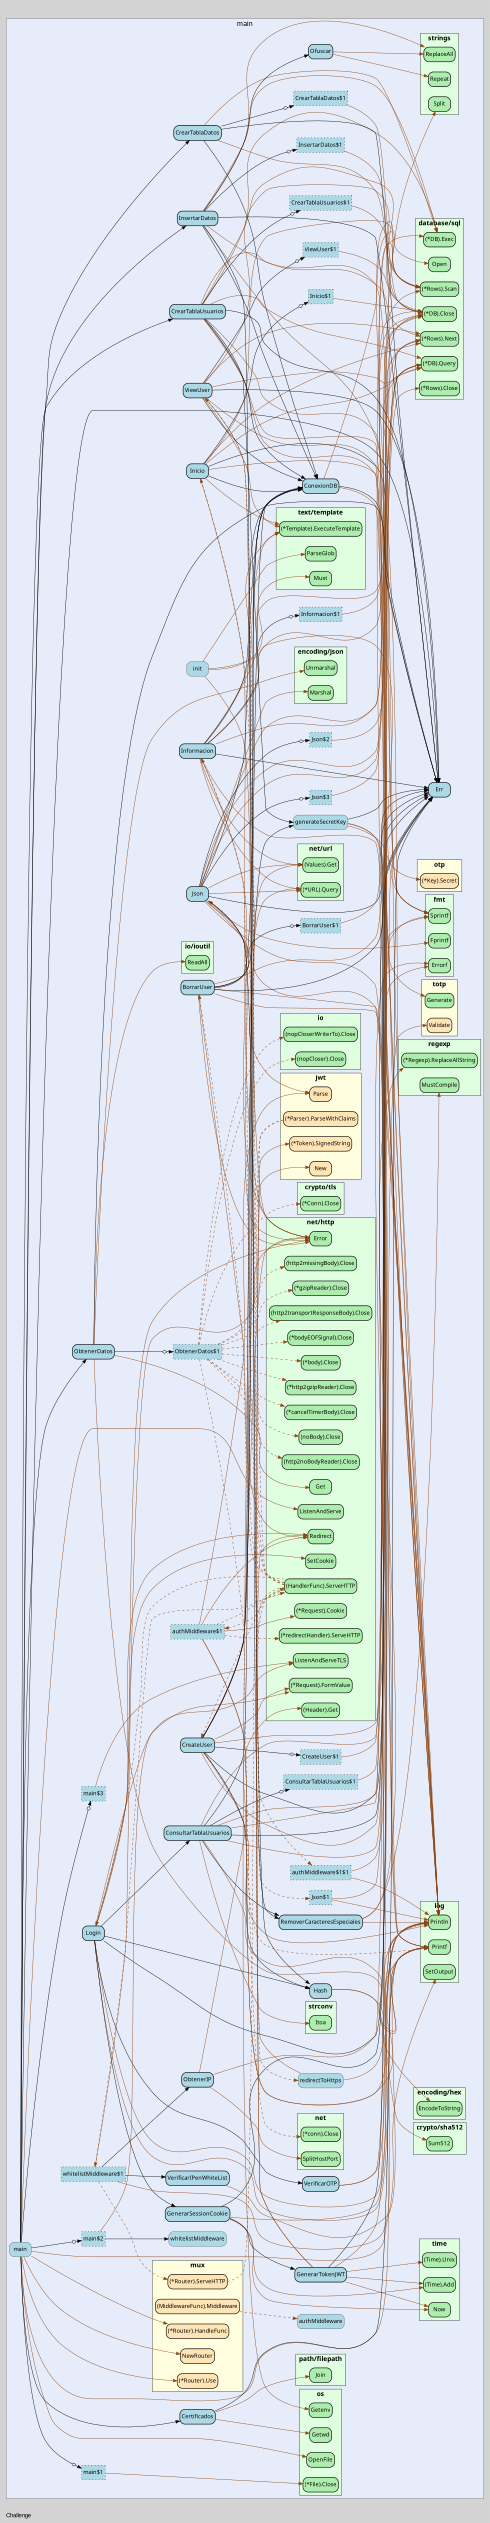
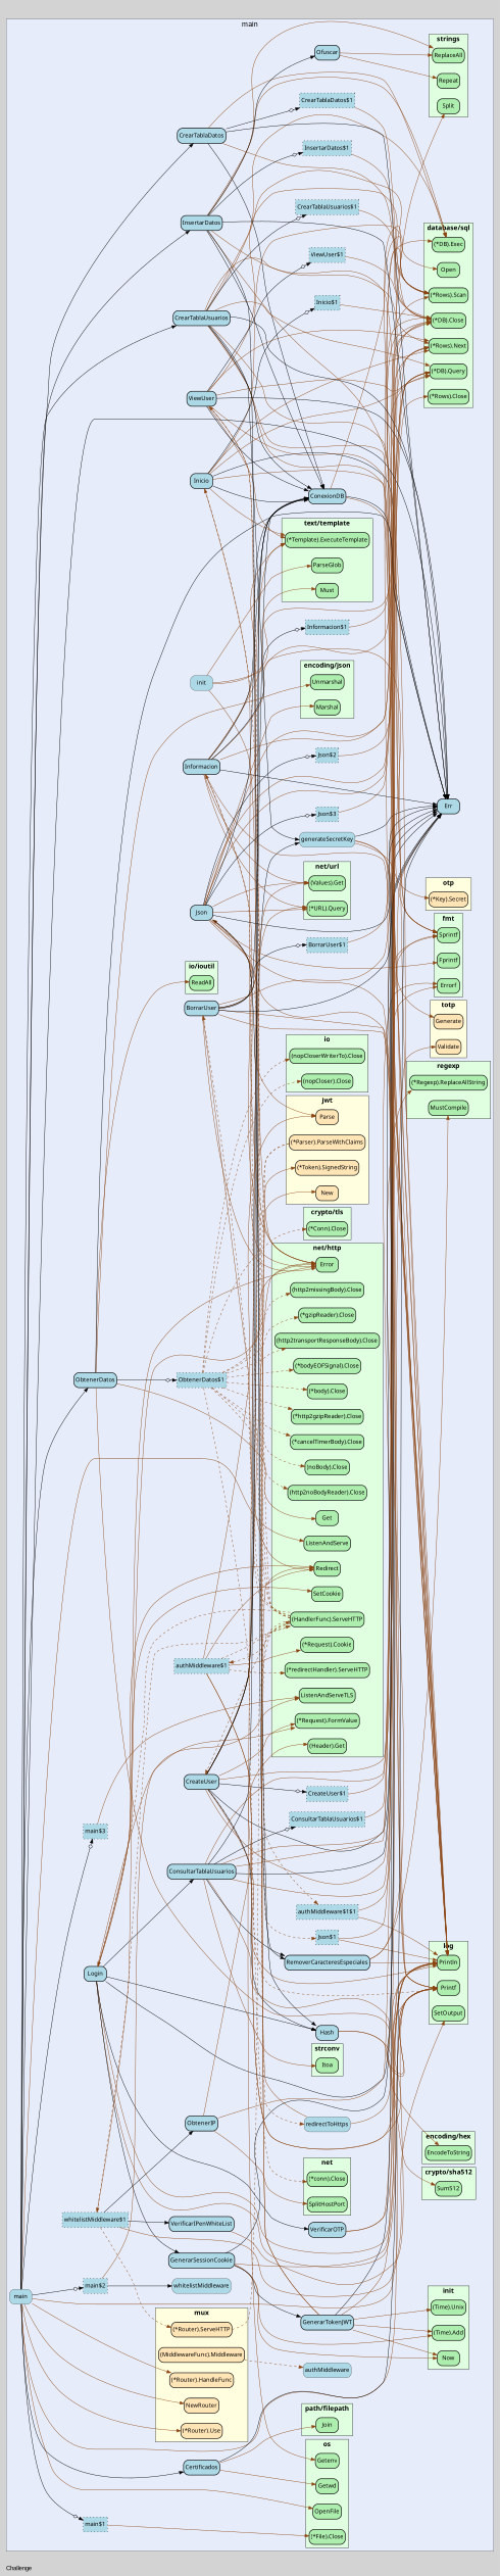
  digraph {
    bgcolor=lightgray
    fontname=Arial
    fontsize=14
    label=Challenge
    labeljust=l
    nodesep=0.35
    penwidth=0.5
    rankdir=LR
    style=solid
    node [fillcolor="#adedad" fontname=Verdana margin="0.05,0.0" penwidth=1.5 shape=box style="filled,rounded"]
    edge [color=saddlebrown minlen=2]
    n1 [label=Sum512]
    n2 [label="(*Conn).Close"]
    n3 [label=Open]
    n4 [label="(*DB).Close"]
    n5 [label="(*DB).Exec"]
    n6 [label="(*DB).Query"]
    n7 [label="(*Rows).Scan"]
    n8 [label="(*Rows).Next"]
    n9 [label="(*Rows).Close"]
    n10 [label=EncodeToString]
    n11 [label=Marshal]
    n12 [label=Unmarshal]
    n13 [label=Errorf]
    n14 [label=Sprintf]
    n15 [label=Fprintf]
    n16 [fillcolor=moccasin label="(*Parser).ParseWithClaims"]
    n17 [fillcolor=moccasin label=New]
    n18 [fillcolor=moccasin label="(*Token).SignedString"]
    n19 [fillcolor=moccasin label=Parse]
    n20 [fillcolor=moccasin label="(MiddlewareFunc).Middleware"]
    n21 [fillcolor=moccasin label="(*Router).ServeHTTP"]
    n22 [fillcolor=moccasin label=NewRouter]
    n23 [fillcolor=moccasin label="(*Router).Use"]
    n24 [fillcolor=moccasin label="(*Router).HandleFunc"]
    n25 [fillcolor=moccasin label="(*Key).Secret"]
-   n26 [label=Generate]
+   n26 [fillcolor=moccasin label=Generate]
    n27 [fillcolor=moccasin label=Validate]
    n28 [label="(nopCloser).Close"]
    n29 [label="(nopCloserWriterTo).Close"]
    n30 [label=ReadAll]
    n31 [label=Println]
    n32 [label=Printf]
    n33 [label=SetOutput]
    n34 [label=SplitHostPort]
    n35 [label="(*conn).Close"]
    n36 [label=Error]
    n37 [label="(*Request).FormValue"]
    n38 [label=SetCookie]
    n39 [label=Redirect]
    n40 [label="(HandlerFunc).ServeHTTP"]
    n41 [label="(*Request).Cookie"]
    n42 [label="(*redirectHandler).ServeHTTP"]
    n43 [label="(Header).Get"]
    n44 [label=Get]
    n45 [label="(*body).Close"]
    n46 [label="(*bodyEOFSignal).Close"]
    n47 [label="(http2transportResponseBody).Close"]
    n48 [label="(*gzipReader).Close"]
    n49 [label="(http2missingBody).Close"]
    n50 [label="(http2noBodyReader).Close"]
    n51 [label="(noBody).Close"]
    n52 [label="(*http2gzipReader).Close"]
    n53 [label="(*cancelTimerBody).Close"]
    n54 [label=ListenAndServeTLS]
    n55 [label=ListenAndServe]
    n56 [label="(*URL).Query"]
    n57 [label="(Values).Get"]
    n58 [label=Getenv]
    n59 [label=OpenFile]
    n60 [label="(*File).Close"]
    n61 [label=Getwd]
    n62 [label=Join]
    n63 [label=MustCompile]
    n64 [label="(*Regexp).ReplaceAllString"]
    n65 [label=Itoa]
    n66 [label=ReplaceAll]
    n67 [label=Repeat]
    n68 [label=Split]
    n69 [label="(*Template).ExecuteTemplate"]
    n70 [label=ParseGlob]
    n71 [label=Must]
    n72 [label=Now]
    n73 [label="(Time).Add"]
    n74 [label="(Time).Unix"]
    n75 [fillcolor=lightblue label="Json$1" penwidth=1.0 style="dotted,filled"]
    n76 [fillcolor=lightblue label="authMiddleware$1$1" penwidth=1.0 style="dotted,filled"]
    n77 [fillcolor=lightblue label=Ofuscar]
    n78 [fillcolor=lightblue label=CreateUser]
    n79 [fillcolor=lightblue label=ConexionDB]
    n80 [fillcolor=lightblue label=Err]
    n81 [fillcolor=lightblue label="CreateUser$1" penwidth=1.0 style="dotted,filled"]
    n82 [fillcolor=lightblue label=Hash]
    n83 [fillcolor=lightblue label=generateSecretKey penwidth=0.5]
    n84 [fillcolor=lightblue label=Login]
    n85 [fillcolor=lightblue label=ConsultarTablaUsuarios]
    n86 [fillcolor=lightblue label="ConsultarTablaUsuarios$1" penwidth=1.0 style="dotted,filled"]
    n87 [fillcolor=lightblue label=RemoverCaracteresEspeciales]
    n88 [fillcolor=lightblue label=VerificarOTP]
    n89 [fillcolor=lightblue label=GenerarTokenJWT]
    n90 [fillcolor=lightblue label=GenerarSessionCookie]
    n91 [fillcolor=lightblue label=Inicio]
    n92 [fillcolor=lightblue label="Inicio$1" penwidth=1.0 style="dotted,filled"]
    n93 [fillcolor=lightblue label=Informacion]
    n94 [fillcolor=lightblue label="Informacion$1" penwidth=1.0 style="dotted,filled"]
    n95 [fillcolor=lightblue label=Json]
    n96 [fillcolor=lightblue label="Json$2" penwidth=1.0 style="dotted,filled"]
    n97 [fillcolor=lightblue label="Json$3" penwidth=1.0 style="dotted,filled"]
    n98 [fillcolor=lightblue label=ViewUser]
    n99 [fillcolor=lightblue label="ViewUser$1" penwidth=1.0 style="dotted,filled"]
    n100 [fillcolor=lightblue label=BorrarUser]
    n101 [fillcolor=lightblue label="BorrarUser$1" penwidth=1.0 style="dotted,filled"]
    n102 [fillcolor=lightblue label=redirectToHttps penwidth=0.5]
    n103 [fillcolor=lightblue label="authMiddleware$1" penwidth=1.0 style="dotted,filled"]
    n104 [fillcolor=lightblue label=ObtenerIP]
    n105 [fillcolor=lightblue label="whitelistMiddleware$1" penwidth=1.0 style="dotted,filled"]
    n106 [fillcolor=lightblue label=VerificarIPenWhiteList]
    n107 [fillcolor=lightblue label=authMiddleware penwidth=0.5]
    n108 [fillcolor=lightblue label=init penwidth=0.5]
    n109 [fillcolor=lightblue label=main penwidth=0.5]
    n110 [fillcolor=lightblue label="main$1" penwidth=1.0 style="dotted,filled"]
    n111 [fillcolor=lightblue label=ObtenerDatos]
    n112 [fillcolor=lightblue label="ObtenerDatos$1" penwidth=1.0 style="dotted,filled"]
    n113 [fillcolor=lightblue label=CrearTablaUsuarios]
    n114 [fillcolor=lightblue label="CrearTablaUsuarios$1" penwidth=1.0 style="dotted,filled"]
    n115 [fillcolor=lightblue label=CrearTablaDatos]
    n116 [fillcolor=lightblue label="CrearTablaDatos$1" penwidth=1.0 style="dotted,filled"]
    n117 [fillcolor=lightblue label=InsertarDatos]
    n118 [fillcolor=lightblue label="InsertarDatos$1" penwidth=1.0 style="dotted,filled"]
    n119 [fillcolor=lightblue label=Certificados]
    n120 [fillcolor=lightblue label="main$2" penwidth=1.0 style="dotted,filled"]
    n121 [fillcolor=lightblue label=whitelistMiddleware penwidth=0.5]
    n122 [fillcolor=lightblue label="main$3" penwidth=1.0 style="dotted,filled"]
    subgraph cluster_1 {
      bgcolor="#e6ecfa"
      fontsize=18
      label=main
      labeljust=c
      labelloc=t
      n75
      n76
      n77
      n78
      n79
      n80
      n81
      n82
      n83
      n84
      n85
      n86
      n87
      n88
      n89
      n90
      n91
      n92
      n93
      n94
      n95
      n96
      n97
      n98
      n99
      n100
      n101
      n102
      n103
      n104
      n105
      n106
      n107
      n108
      n109
      n110
      n111
      n112
      n113
      n114
      n115
      n116
      n117
      n118
      n119
      n120
      n121
      n122
      subgraph cluster_2 {
        bgcolor="#e6ecfa"
        fillcolor="#E0FFE1"
        fontname="Tahoma bold"
        fontsize=16
        label="crypto/sha512"
        labeljust=c
        labelloc=t
        penwidth=0.8
        rank=sink
        style=filled
        n1
      }
      subgraph cluster_3 {
        bgcolor="#e6ecfa"
        fillcolor="#E0FFE1"
        fontname="Tahoma bold"
        fontsize=16
        label="crypto/tls"
        labeljust=c
        labelloc=t
        penwidth=0.8
        rank=sink
        style=filled
        n2
      }
      subgraph cluster_4 {
        bgcolor="#e6ecfa"
        fillcolor="#E0FFE1"
        fontname="Tahoma bold"
        fontsize=16
        label="database/sql"
        labeljust=c
        labelloc=t
        penwidth=0.8
        rank=sink
        style=filled
        n3
        n4
        n5
        n6
        n7
        n8
        n9
      }
      subgraph cluster_5 {
        bgcolor="#e6ecfa"
        fillcolor="#E0FFE1"
        fontname="Tahoma bold"
        fontsize=16
        label="encoding/hex"
        labeljust=c
        labelloc=t
        penwidth=0.8
        rank=sink
        style=filled
        n10
      }
      subgraph cluster_6 {
        bgcolor="#e6ecfa"
        fillcolor="#E0FFE1"
        fontname="Tahoma bold"
        fontsize=16
        label="encoding/json"
        labeljust=c
        labelloc=t
        penwidth=0.8
        rank=sink
        style=filled
        n11
        n12
      }
      subgraph cluster_7 {
        bgcolor="#e6ecfa"
        fillcolor="#E0FFE1"
        fontname="Tahoma bold"
        fontsize=16
        label=fmt
        labeljust=c
        labelloc=t
        penwidth=0.8
        rank=sink
        style=filled
        n13
        n14
        n15
      }
      subgraph cluster_8 {
        bgcolor="#e6ecfa"
        fillcolor=lightyellow
        fontname="Tahoma bold"
        fontsize=16
        label=jwt
        labeljust=c
        labelloc=t
        penwidth=0.8
        rank=sink
        style=filled
        n16
        n17
        n18
        n19
      }
      subgraph cluster_9 {
        bgcolor="#e6ecfa"
        fillcolor=lightyellow
        fontname="Tahoma bold"
        fontsize=16
        label=mux
        labeljust=c
        labelloc=t
        penwidth=0.8
        rank=sink
        style=filled
        n20
        n21
        n22
        n23
        n24
      }
      subgraph cluster_10 {
        bgcolor="#e6ecfa"
        fillcolor=lightyellow
        fontname="Tahoma bold"
        fontsize=16
        label=otp
        labeljust=c
        labelloc=t
        penwidth=0.8
        rank=sink
        style=filled
        n25
      }
      subgraph cluster_11 {
        bgcolor="#e6ecfa"
        fillcolor=lightyellow
        fontname="Tahoma bold"
        fontsize=16
        label=totp
        labeljust=c
        labelloc=t
        penwidth=0.8
        rank=sink
        style=filled
        n26
        n27
      }
      subgraph cluster_12 {
        bgcolor="#e6ecfa"
        fillcolor="#E0FFE1"
        fontname="Tahoma bold"
        fontsize=16
        label=io
        labeljust=c
        labelloc=t
        penwidth=0.8
        rank=sink
        style=filled
        n28
        n29
      }
      subgraph cluster_13 {
        bgcolor="#e6ecfa"
        fillcolor="#E0FFE1"
        fontname="Tahoma bold"
        fontsize=16
        label="io/ioutil"
        labeljust=c
        labelloc=t
        penwidth=0.8
        rank=sink
        style=filled
        n30
      }
      subgraph cluster_14 {
        bgcolor="#e6ecfa"
        fillcolor="#E0FFE1"
        fontname="Tahoma bold"
        fontsize=16
        label=log
        labeljust=c
        labelloc=t
        penwidth=0.8
        rank=sink
        style=filled
        n31
        n32
        n33
      }
      subgraph cluster_15 {
        bgcolor="#e6ecfa"
        fillcolor="#E0FFE1"
        fontname="Tahoma bold"
        fontsize=16
        label=net
        labeljust=c
        labelloc=t
        penwidth=0.8
        rank=sink
        style=filled
        n34
        n35
      }
      subgraph cluster_16 {
        bgcolor="#e6ecfa"
        fillcolor="#E0FFE1"
        fontname="Tahoma bold"
        fontsize=16
        label="net/http"
        labeljust=c
        labelloc=t
        penwidth=0.8
        rank=sink
        style=filled
        n36
        n37
        n38
        n39
        n40
        n41
        n42
        n43
        n44
        n45
        n46
        n47
        n48
        n49
        n50
        n51
        n52
        n53
        n54
        n55
      }
      subgraph cluster_17 {
        bgcolor="#e6ecfa"
        fillcolor="#E0FFE1"
        fontname="Tahoma bold"
        fontsize=16
        label="net/url"
        labeljust=c
        labelloc=t
        penwidth=0.8
        rank=sink
        style=filled
        n56
        n57
      }
      subgraph cluster_18 {
        bgcolor="#e6ecfa"
        fillcolor="#E0FFE1"
        fontname="Tahoma bold"
        fontsize=16
        label=os
        labeljust=c
        labelloc=t
        penwidth=0.8
        rank=sink
        style=filled
        n58
        n59
        n60
        n61
      }
      subgraph cluster_19 {
        bgcolor="#e6ecfa"
        fillcolor="#E0FFE1"
        fontname="Tahoma bold"
        fontsize=16
        label="path/filepath"
        labeljust=c
        labelloc=t
        penwidth=0.8
        rank=sink
        style=filled
        n62
      }
      subgraph cluster_20 {
        bgcolor="#e6ecfa"
        fillcolor="#E0FFE1"
        fontname="Tahoma bold"
        fontsize=16
        label=regexp
        labeljust=c
        labelloc=t
        penwidth=0.8
        rank=sink
        style=filled
        n63
        n64
      }
      subgraph cluster_21 {
        bgcolor="#e6ecfa"
        fillcolor="#E0FFE1"
        fontname="Tahoma bold"
        fontsize=16
        label=strconv
        labeljust=c
        labelloc=t
        penwidth=0.8
        rank=sink
        style=filled
        n65
      }
      subgraph cluster_22 {
        bgcolor="#e6ecfa"
        fillcolor="#E0FFE1"
        fontname="Tahoma bold"
        fontsize=16
        label=strings
        labeljust=c
        labelloc=t
        penwidth=0.8
        rank=sink
        style=filled
        n66
        n67
        n68
      }
      subgraph cluster_23 {
        bgcolor="#e6ecfa"
        fillcolor="#E0FFE1"
        fontname="Tahoma bold"
        fontsize=16
        label="text/template"
        labeljust=c
        labelloc=t
        penwidth=0.8
        rank=sink
        style=filled
        n69
        n70
        n71
      }
      subgraph cluster_24 {
        bgcolor="#e6ecfa"
        fillcolor="#E0FFE1"
        fontname="Tahoma bold"
        fontsize=16
-       label=time
+       label=init
        labeljust=c
        labelloc=t
        penwidth=0.8
        rank=sink
        style=filled
        n72
        n73
        n74
      }
    }
    n16 -> n75 [style=dashed]
    n16 -> n76 [style=dashed]
    n20 -> n107 [style=dashed]
    n21 -> n40 [style=dashed]
    n40 -> n78 [style=dashed]
    n40 -> n84 [style=dashed]
    n40 -> n91 [style=dashed]
    n40 -> n93 [style=dashed]
    n40 -> n95 [style=dashed]
    n40 -> n98 [style=dashed]
    n40 -> n100 [style=dashed]
    n40 -> n102 [style=dashed]
    n40 -> n103 [style=dashed]
    n40 -> n105 [style=dashed]
    n75 -> n13
    n75 -> n31
    n76 -> n13
    n76 -> n31
    n77 -> n66
    n77 -> n67
    n78 -> n5
    n78 -> n14
    n78 -> n31
    n78 -> n32 [style=dashed]
    n78 -> n36
    n78 -> n37
    n78 -> n69
    n78 -> n79 [color=""]
    n78 -> n80 [color=""]
    n78 -> n81 [arrowhead=normalnoneodiamond color=""]
    n78 -> n82 [color=""]
    n78 -> n83 [color=""]
    n79 -> n3
    n79 -> n31
    n79 -> n80 [color=""]
    n80 -> n31
    n81 -> n4
    n82 -> n1
    n82 -> n10
    n83 -> n25
    n83 -> n26
    n83 -> n31
    n83 -> n80 [color=""]
    n84 -> n31
    n84 -> n32
    n84 -> n36
    n84 -> n37
    n84 -> n38
    n84 -> n39
    n84 -> n80 [color=""]
    n84 -> n82 [color=""]
    n84 -> n85 [color=""]
    n84 -> n88 [color=""]
    n84 -> n90 [color=""]
    n85 -> n6
    n85 -> n7
    n85 -> n8
    n85 -> n14
    n85 -> n32
    n85 -> n65
    n85 -> n79 [color=""]
    n85 -> n80 [color=""]
    n85 -> n86 [arrowhead=normalnoneodiamond color=""]
    n85 -> n87 [color=""]
    n86 -> n4
    n87 -> n31
    n87 -> n63
    n87 -> n64
    n88 -> n27
    n88 -> n31
    n89 -> n17
    n89 -> n18
    n89 -> n31
    n89 -> n72
    n89 -> n73
    n89 -> n74
    n89 -> n80 [color=""]
    n90 -> n31
    n90 -> n72
    n90 -> n73
    n90 -> n80 [color=""]
    n90 -> n89 [color=""]
    n91 -> n6
    n91 -> n7
    n91 -> n8
    n91 -> n31
    n91 -> n36
    n91 -> n69
    n91 -> n79 [color=""]
    n91 -> n80 [color=""]
    n91 -> n92 [arrowhead=normalnoneodiamond color=""]
    n92 -> n4
    n93 -> n6
    n93 -> n7
    n93 -> n8
    n93 -> n31
    n93 -> n36
    n93 -> n56
    n93 -> n57
    n93 -> n69
    n93 -> n79 [color=""]
    n93 -> n80 [color=""]
    n93 -> n94 [arrowhead=normalnoneodiamond color=""]
    n94 -> n4
    n95 -> n6
    n95 -> n7
    n95 -> n8
    n95 -> n11
    n95 -> n15
    n95 -> n19
    n95 -> n31
    n95 -> n32
    n95 -> n36
    n95 -> n56
    n95 -> n57
    n95 -> n79 [color=""]
    n95 -> n80 [color=""]
    n95 -> n87 [color=""]
    n95 -> n96 [arrowhead=normalnoneodiamond color=""]
    n95 -> n97 [arrowhead=normalnoneodiamond color=""]
    n96 -> n4
    n97 -> n9
    n98 -> n6
    n98 -> n7
    n98 -> n8
    n98 -> n31
    n98 -> n36
    n98 -> n69
    n98 -> n79 [color=""]
    n98 -> n80 [color=""]
    n98 -> n99 [arrowhead=normalnoneodiamond color=""]
    n99 -> n4
    n100 -> n6
    n100 -> n31
    n100 -> n32
    n100 -> n36
    n100 -> n39
    n100 -> n56
    n100 -> n57
    n100 -> n79 [color=""]
    n100 -> n80 [color=""]
    n100 -> n101 [arrowhead=normalnoneodiamond color=""]
    n101 -> n4
    n102 -> n31
    n102 -> n39
    n103 -> n19
    n103 -> n31
    n103 -> n32
    n103 -> n39
    n103 -> n40 [style=dashed]
    n103 -> n41
    n103 -> n42 [style=dashed]
    n104 -> n34
    n104 -> n43
    n104 -> n68
    n105 -> n21 [style=dashed]
    n105 -> n32
    n105 -> n36
    n105 -> n104 [color=""]
    n105 -> n106 [color=""]
    n106 -> n32
    n108 -> n14
    n108 -> n58
    n108 -> n70
    n108 -> n71
    n109 -> n22
    n109 -> n23
    n109 -> n24
    n109 -> n31
    n109 -> n33
    n109 -> n55
    n109 -> n59
    n109 -> n80 [color=""]
    n109 -> n110 [arrowhead=normalnoneodiamond color=""]
    n109 -> n111 [color=""]
    n109 -> n113 [color=""]
    n109 -> n115 [color=""]
    n109 -> n117 [color=""]
    n109 -> n119 [color=""]
    n109 -> n120 [arrowhead=normalnoneodot color=""]
    n109 -> n122 [arrowhead=normalnoneodot color=""]
    n110 -> n60
    n111 -> n12
    n111 -> n30
    n111 -> n32
    n111 -> n44
    n111 -> n80 [color=""]
    n111 -> n112 [arrowhead=normalnoneodiamond color=""]
    n112 -> n2 [style=dashed]
    n112 -> n28 [style=dashed]
    n112 -> n29 [style=dashed]
    n112 -> n35 [style=dashed]
    n112 -> n45 [style=dashed]
    n112 -> n46 [style=dashed]
    n112 -> n47 [style=dashed]
    n112 -> n48 [style=dashed]
    n112 -> n49 [style=dashed]
    n112 -> n50 [style=dashed]
    n112 -> n51 [style=dashed]
    n112 -> n52 [style=dashed]
    n112 -> n53 [style=dashed]
    n113 -> n5
    n113 -> n6
    n113 -> n7
    n113 -> n8
    n113 -> n14
    n113 -> n31
    n113 -> n32
    n113 -> n79 [color=""]
    n113 -> n80 [color=""]
    n113 -> n83 [color=""]
    n113 -> n114 [arrowhead=normalnoneodiamond color=""]
    n114 -> n4
    n115 -> n5
    n115 -> n31
    n115 -> n79 [color=""]
    n115 -> n80 [color=""]
    n115 -> n116 [arrowhead=normalnoneodiamond color=""]
    n116 -> n4
    n117 -> n5
    n117 -> n14
    n117 -> n31
    n117 -> n66
    n117 -> n77 [color=""]
    n117 -> n79 [color=""]
    n117 -> n80 [color=""]
    n117 -> n82 [color=""]
    n117 -> n118 [arrowhead=normalnoneodiamond color=""]
    n118 -> n4
    n119 -> n61
    n119 -> n62
    n119 -> n80 [color=""]
    n120 -> n54
    n120 -> n121 [color=""]
    n122 -> n54
  }
